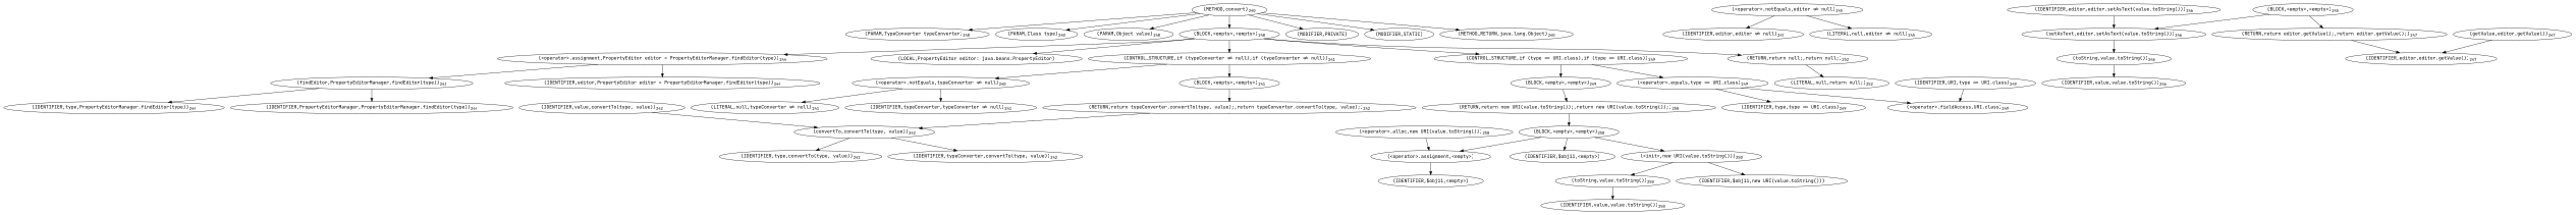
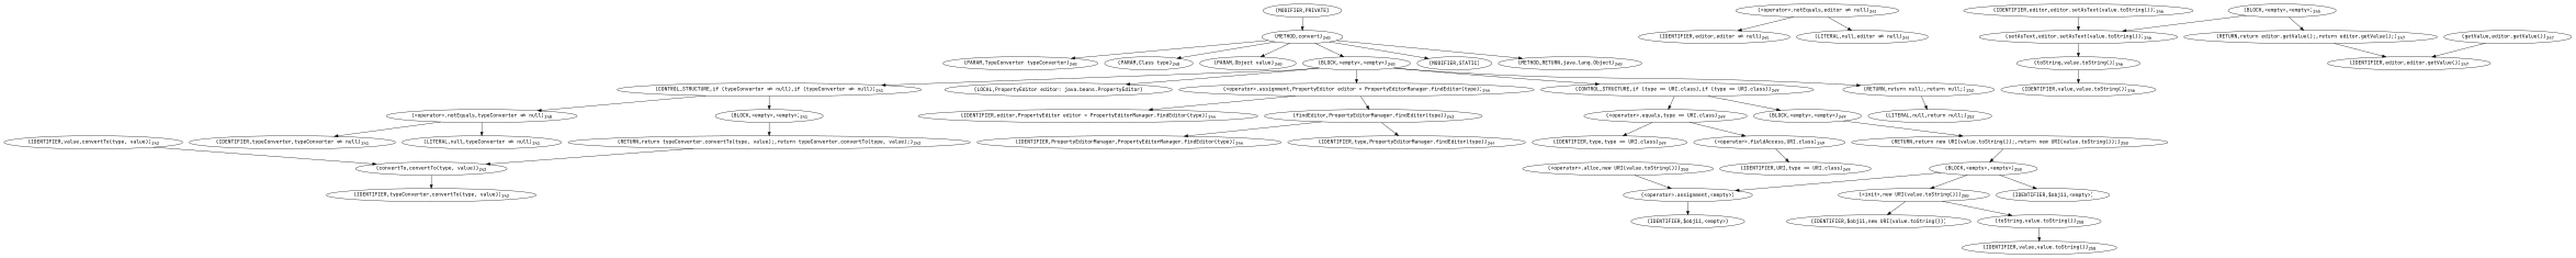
  digraph {
    fontname="JetBrains Mono"
    node [fontname="JetBrains Mono"]
    edge [fontname="JetBrains Mono"]
    n1 [label=<(METHOD,convert)<SUB>240</SUB>>]
    n2 [label=<(PARAM,TypeConverter typeConverter)<SUB>240</SUB>>]
    n3 [label=<(PARAM,Class type)<SUB>240</SUB>>]
    n4 [label=<(PARAM,Object value)<SUB>240</SUB>>]
    n5 [label=<(BLOCK,&lt;empty&gt;,&lt;empty&gt;)<SUB>240</SUB>>]
    n6 [label=<(MODIFIER,PRIVATE)>]
    n7 [label=<(MODIFIER,STATIC)>]
    n8 [label=<(METHOD_RETURN,java.lang.Object)<SUB>240</SUB>>]
    n9 [label=<(CONTROL_STRUCTURE,if (typeConverter != null),if (typeConverter != null))<SUB>241</SUB>>]
    n10 [label=<(LOCAL,PropertyEditor editor: java.beans.PropertyEditor)>]
    n11 [label=<(&lt;operator&gt;.assignment,PropertyEditor editor = PropertyEditorManager.findEditor(type))<SUB>244</SUB>>]
    n12 [label=<(CONTROL_STRUCTURE,if (type == URI.class),if (type == URI.class))<SUB>249</SUB>>]
    n13 [label=<(RETURN,return null;,return null;)<SUB>252</SUB>>]
    n14 [label=<(&lt;operator&gt;.notEquals,typeConverter != null)<SUB>240</SUB>>]
    n15 [label=<(BLOCK,&lt;empty&gt;,&lt;empty&gt;)<SUB>241</SUB>>]
    n16 [label=<(IDENTIFIER,editor,PropertyEditor editor = PropertyEditorManager.findEditor(type))<SUB>244</SUB>>]
    n17 [label=<(findEditor,PropertyEditorManager.findEditor(type))<SUB>243</SUB>>]
    n18 [label=<(&lt;operator&gt;.equals,type == URI.class)<SUB>249</SUB>>]
    n19 [label=<(BLOCK,&lt;empty&gt;,&lt;empty&gt;)<SUB>249</SUB>>]
    n20 [label=<(LITERAL,null,return null;)<SUB>252</SUB>>]
    n21 [label=<(IDENTIFIER,typeConverter,typeConverter != null)<SUB>241</SUB>>]
    n22 [label=<(LITERAL,null,typeConverter != null)<SUB>241</SUB>>]
    n23 [label=<(RETURN,return typeConverter.convertTo(type, value);,return typeConverter.convertTo(type, value);)<SUB>242</SUB>>]
    n24 [label=<(convertTo,convertTo(type, value))<SUB>242</SUB>>]
    n25 [label=<(IDENTIFIER,typeConverter,convertTo(type, value))<SUB>242</SUB>>]
-   n26 [label=<(IDENTIFIER,type,convertTo(type, value))<SUB>242</SUB>>]
    n27 [label=<(IDENTIFIER,value,convertTo(type, value))<SUB>242</SUB>>]
    n28 [label=<(IDENTIFIER,PropertyEditorManager,PropertyEditorManager.findEditor(type))<SUB>244</SUB>>]
    n29 [label=<(IDENTIFIER,type,PropertyEditorManager.findEditor(type))<SUB>244</SUB>>]
    n30 [label=<(&lt;operator&gt;.notEquals,editor != null)<SUB>245</SUB>>]
    n31 [label=<(IDENTIFIER,editor,editor != null)<SUB>245</SUB>>]
    n32 [label=<(LITERAL,null,editor != null)<SUB>245</SUB>>]
    n33 [label=<(BLOCK,&lt;empty&gt;,&lt;empty&gt;)<SUB>245</SUB>>]
    n34 [label=<(setAsText,editor.setAsText(value.toString()))<SUB>246</SUB>>]
    n35 [label=<(RETURN,return editor.getValue();,return editor.getValue();)<SUB>247</SUB>>]
    n36 [label=<(toString,value.toString())<SUB>246</SUB>>]
    n37 [label=<(IDENTIFIER,editor,editor.getValue())<SUB>247</SUB>>]
    n38 [label=<(IDENTIFIER,editor,editor.setAsText(value.toString()))<SUB>246</SUB>>]
    n39 [label=<(IDENTIFIER,value,value.toString())<SUB>246</SUB>>]
    n40 [label=<(getValue,editor.getValue())<SUB>247</SUB>>]
    n41 [label=<(IDENTIFIER,type,type == URI.class)<SUB>249</SUB>>]
    n42 [label=<(&lt;operator&gt;.fieldAccess,URI.class)<SUB>249</SUB>>]
    n43 [label=<(RETURN,return new URI(value.toString());,return new URI(value.toString());)<SUB>250</SUB>>]
    n44 [label=<(IDENTIFIER,URI,type == URI.class)<SUB>249</SUB>>]
    n45 [label=<(BLOCK,&lt;empty&gt;,&lt;empty&gt;)<SUB>250</SUB>>]
    n46 [label=<(&lt;operator&gt;.assignment,&lt;empty&gt;)>]
    n47 [label=<(&lt;init&gt;,new URI(value.toString()))<SUB>250</SUB>>]
    n48 [label=<(IDENTIFIER,$obj11,&lt;empty&gt;)>]
    n49 [label=<(IDENTIFIER,$obj11,&lt;empty&gt;)>]
    n50 [label=<(IDENTIFIER,$obj11,new URI(value.toString()))>]
    n51 [label=<(toString,value.toString())<SUB>250</SUB>>]
    n52 [label=<(&lt;operator&gt;.alloc,new URI(value.toString()))<SUB>250</SUB>>]
    n53 [label=<(IDENTIFIER,value,value.toString())<SUB>250</SUB>>]
    n1 -> n2
    n1 -> n3
    n1 -> n4
    n1 -> n5
-   n1 -> n6
+   n6 -> n1
    n1 -> n7
    n1 -> n8
    n5 -> n9
    n5 -> n10
    n5 -> n11
    n5 -> n12
    n5 -> n13
    n9 -> n14
    n9 -> n15
    n11 -> n16
    n11 -> n17
    n12 -> n18
    n12 -> n19
    n13 -> n20
    n14 -> n21
    n14 -> n22
    n15 -> n23
    n17 -> n28
    n17 -> n29
    n18 -> n41
    n18 -> n42
    n19 -> n43
    n23 -> n24
    n24 -> n25
-   n24 -> n26
    n27 -> n24
    n30 -> n31
    n30 -> n32
    n33 -> n34
    n33 -> n35
    n34 -> n36
    n35 -> n37
    n36 -> n39
    n38 -> n34
    n40 -> n37
-   n44 -> n42
+   n42 -> n44
    n43 -> n45
    n45 -> n46
    n45 -> n47
    n45 -> n48
    n46 -> n49
    n47 -> n50
    n47 -> n51
    n51 -> n53
    n52 -> n46
  }
